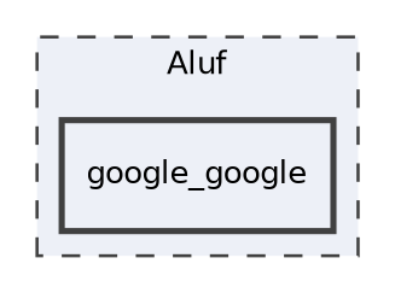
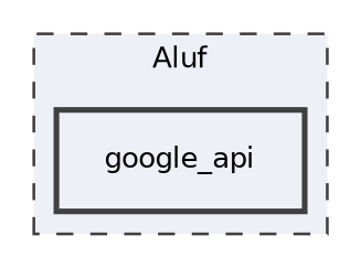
  digraph {
    compound=true
    fontname="DejaVu Sans"
-   n1 [color=grey25 fillcolor="#edf0f7" fontname="DejaVu Sans" fontsize=10 label=google_google shape=box style="filled,bold,"]
+   n1 [color=grey25 fillcolor="#edf0f7" fontname="DejaVu Sans" fontsize=10 label=google_api shape=box style="filled,bold,"]
    subgraph cluster_1 {
      bgcolor="#edf0f7"
      fontsize=10
      label=Aluf
      pencolor=grey25
      style="filled,dashed,"
      n1
    }
  }
